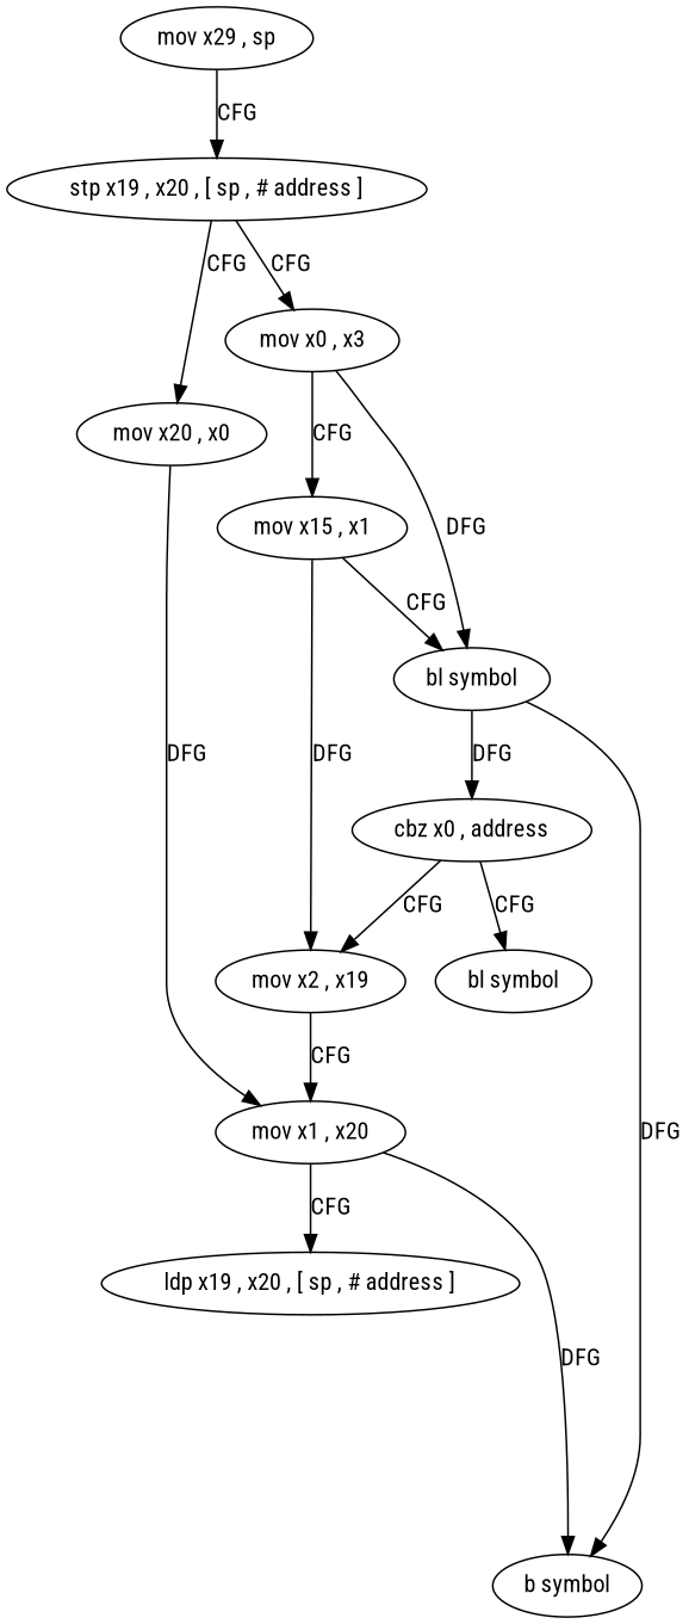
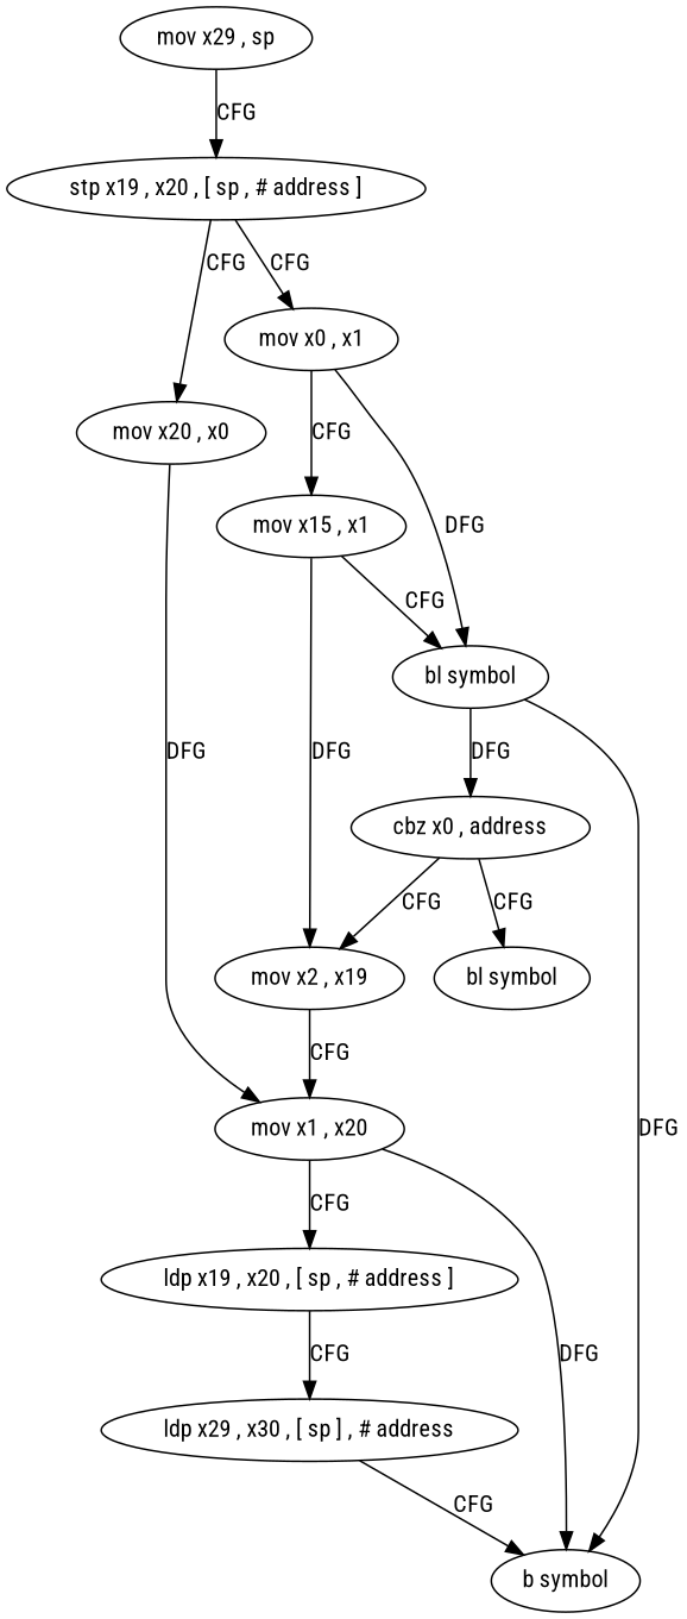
  digraph {
    fontname="Roboto Condensed"
    node [fontname="Roboto Condensed"]
    edge [fontname="Roboto Condensed"]
    n1 [label="mov x29 , sp"]
    n2 [label="stp x19 , x20 , [ sp , # address ]"]
    n3 [label="mov x20 , x0"]
-   n4 [label="mov x0 , x3"]
+   n4 [label="mov x0 , x1"]
    n5 [label="mov x1 , x20"]
    n6 [label="mov x15 , x1"]
    n7 [label="bl symbol"]
    n8 [label="b symbol"]
    n9 [label="ldp x19 , x20 , [ sp , # address ]"]
    n10 [label="mov x2 , x19"]
    n11 [label="cbz x0 , address"]
    n12 [label="bl symbol"]
+   n13 [label="ldp x29 , x30 , [ sp ] , # address"]
    n1 -> n2 [label=CFG]
    n2 -> n3 [label=CFG]
    n2 -> n4 [label=CFG]
    n3 -> n5 [label=DFG]
    n4 -> n6 [label=CFG]
    n4 -> n7 [label=DFG]
    n5 -> n8 [label=DFG]
    n5 -> n9 [label=CFG]
    n6 -> n7 [label=CFG]
    n6 -> n10 [label=DFG]
    n7 -> n8 [label=DFG]
    n7 -> n11 [label=DFG]
+   n9 -> n13 [label=CFG]
    n10 -> n5 [label=CFG]
    n11 -> n10 [label=CFG]
    n11 -> n12 [label=CFG]
+   n13 -> n8 [label=CFG]
  }
